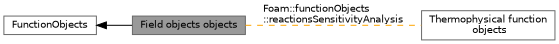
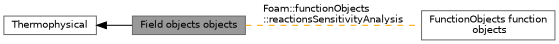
  digraph {
    rankdir=LR
    node [color=grey40 fillcolor=white fontname=Helvetica fontsize=10 shape=box style=filled]
    edge [fontname=Helvetica fontsize=10 labelfontname=Helvetica labelfontsize=10 shape=plaintext]
    n1 [color=gray40 fillcolor=grey60 fontcolor=black height=0.2 label="Field objects objects" width=0.4]
-   n2 [height=0.2 label="Thermophysical function\l objects" width=0.4]
-   n3 [height=0.2 label=FunctionObjects width=0.4]
+   n2 [height=0.2 label="FunctionObjects function\l objects" width=0.4]
+   n3 [height=0.2 label=Thermophysical width=0.4]
    n1 -> n2 [color=orange dir=none label="Foam::functionObjects\l::reactionsSensitivityAnalysis" style=dashed]
    n3 -> n1 [dir=back style=solid]
  }
